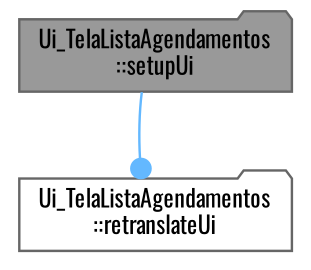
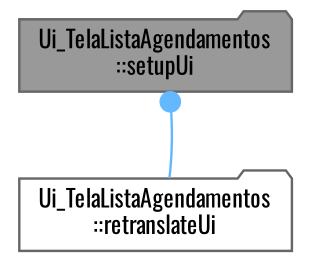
  digraph {
    rankdir=TB
    fontname=Oswald
    node [fontname=Oswald fontsize=10 shape=folder style=filled]
    n1 [color=gray40 fillcolor=grey60 fontcolor=black height=0.2 label="Ui_TelaListaAgendamentos\l::setupUi" width=0.4]
    n2 [color=grey40 fillcolor=white height=0.2 label="Ui_TelaListaAgendamentos\l::retranslateUi" width=0.4]
-   n1 -> n2 [color=steelblue1 fontname=Oswald fontsize=10 labelfontname=Helvetica labelfontsize=10 style=solid arrowhead=dot]
+   n2 -> n1 [color=steelblue1 fontname=Oswald fontsize=10 labelfontname=Helvetica labelfontsize=10 style=solid arrowhead=dot]
  }
